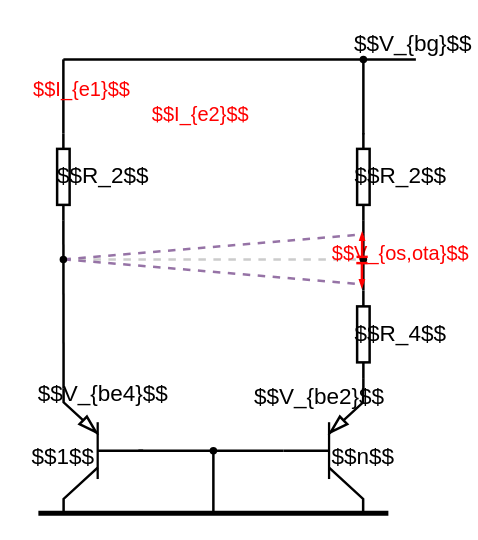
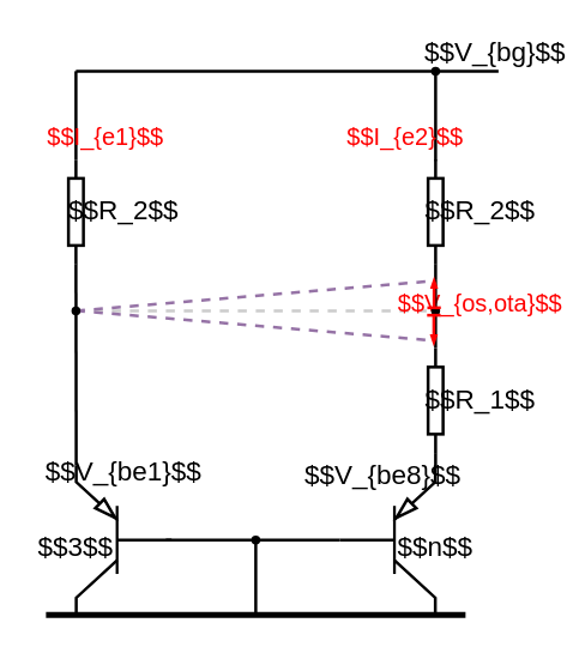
  <mxCell id="0" />
  <mxCell id="1" parent="0" />
  <mxCell id="2" value="" style="endArrow=none;html=1;rounded=0;dashed=1;fillColor=#e1d5e7;strokeColor=#CCCCCC;strokeWidth=2;" parent="1" edge="1"><mxGeometry width="50" height="50" relative="1" as="geometry"><mxPoint x="50" y="207" as="sourcePoint" /><mxPoint x="290" y="207" as="targetPoint" /></mxGeometry></mxCell>
  <mxCell id="3" value="" style="endArrow=none;html=1;rounded=0;dashed=1;fillColor=#e1d5e7;strokeColor=#9673a6;strokeWidth=2;" edge="1" parent="1"><mxGeometry width="50" height="50" relative="1" as="geometry"><mxPoint x="50" y="207" as="sourcePoint" /><mxPoint x="290" y="227" as="targetPoint" /></mxGeometry></mxCell>
  <mxCell id="4" value="" style="verticalLabelPosition=bottom;shadow=0;dashed=0;align=center;html=1;verticalAlign=top;shape=mxgraph.electrical.transistors.pnp_transistor_5;flipH=1;strokeWidth=2;" parent="1" vertex="1"><mxGeometry x="50" y="310" width="64" height="100" as="geometry" /></mxCell>
  <mxCell id="5" value="" style="verticalLabelPosition=bottom;shadow=0;dashed=0;align=center;html=1;verticalAlign=top;shape=mxgraph.electrical.transistors.pnp_transistor_5;flipH=0;strokeWidth=2;" parent="1" vertex="1"><mxGeometry x="226" y="310" width="64" height="100" as="geometry" /></mxCell>
  <mxCell id="6" value="" style="pointerEvents=1;verticalLabelPosition=bottom;shadow=0;dashed=0;align=center;html=1;verticalAlign=top;shape=mxgraph.electrical.resistors.resistor_1;direction=south;strokeWidth=2;" parent="1" vertex="1"><mxGeometry x="45" y="106" width="10" height="70" as="geometry" /></mxCell>
  <mxCell id="7" value="" style="pointerEvents=1;verticalLabelPosition=bottom;shadow=0;dashed=0;align=center;html=1;verticalAlign=top;shape=mxgraph.electrical.resistors.resistor_1;direction=south;strokeWidth=2;" parent="1" vertex="1"><mxGeometry x="285" y="106" width="10" height="70" as="geometry" /></mxCell>
  <mxCell id="8" value="" style="pointerEvents=1;verticalLabelPosition=bottom;shadow=0;dashed=0;align=center;html=1;verticalAlign=top;shape=mxgraph.electrical.resistors.resistor_1;direction=south;strokeWidth=2;" parent="1" vertex="1"><mxGeometry x="285" y="232" width="10" height="70" as="geometry" /></mxCell>
  <mxCell id="9" value="" style="endArrow=none;html=1;rounded=0;exitX=1;exitY=0;exitDx=0;exitDy=0;exitPerimeter=0;entryX=1;entryY=0.5;entryDx=0;entryDy=0;entryPerimeter=0;strokeWidth=2;" parent="1" source="4" target="6" edge="1"><mxGeometry width="50" height="50" relative="1" as="geometry"><mxPoint x="0" y="220" as="sourcePoint" /><mxPoint x="50" y="170" as="targetPoint" /></mxGeometry></mxCell>
  <mxCell id="10" value="" style="endArrow=none;html=1;rounded=0;strokeWidth=2;" parent="1" source="28" edge="1"><mxGeometry width="50" height="50" relative="1" as="geometry"><mxPoint x="50" y="47" as="sourcePoint" /><mxPoint x="332" y="47" as="targetPoint" /></mxGeometry></mxCell>
  <mxCell id="11" value="" style="endArrow=none;html=1;rounded=0;exitX=0.014;exitY=0.5;exitDx=0;exitDy=0;exitPerimeter=0;strokeWidth=2;entryX=0.495;entryY=1.024;entryDx=0;entryDy=0;entryPerimeter=0;" parent="1" source="7" target="28" edge="1"><mxGeometry width="50" height="50" relative="1" as="geometry"><mxPoint x="290" y="77" as="sourcePoint" /><mxPoint x="290" y="57" as="targetPoint" /></mxGeometry></mxCell>
  <mxCell id="12" value="" style="endArrow=none;html=1;rounded=0;exitX=0;exitY=0.5;exitDx=0;exitDy=0;exitPerimeter=0;strokeWidth=2;" parent="1" source="6" edge="1"><mxGeometry width="50" height="50" relative="1" as="geometry"><mxPoint x="49.92" y="77" as="sourcePoint" /><mxPoint x="50" y="47" as="targetPoint" /></mxGeometry></mxCell>
  <mxCell id="13" value="" style="endArrow=none;html=1;rounded=0;exitDx=0;exitDy=0;exitPerimeter=0;entryX=1;entryY=0.5;entryDx=0;entryDy=0;entryPerimeter=0;strokeWidth=2;" parent="1" target="7" edge="1"><mxGeometry width="50" height="50" relative="1" as="geometry"><mxPoint x="290" y="186" as="sourcePoint" /><mxPoint x="290" y="147" as="targetPoint" /></mxGeometry></mxCell>
  <mxCell id="14" value="" style="endArrow=none;html=1;rounded=0;strokeWidth=4;" parent="1" edge="1"><mxGeometry width="50" height="50" relative="1" as="geometry"><mxPoint x="30" y="410" as="sourcePoint" /><mxPoint x="310" y="410" as="targetPoint" /></mxGeometry></mxCell>
  <mxCell id="15" value="" style="endArrow=none;html=1;rounded=0;entryX=0;entryY=0.5;entryDx=0;entryDy=0;entryPerimeter=0;strokeWidth=2;" parent="1" target="5" edge="1"><mxGeometry width="50" height="50" relative="1" as="geometry"><mxPoint x="110" y="360" as="sourcePoint" /><mxPoint x="160" y="310" as="targetPoint" /></mxGeometry></mxCell>
  <mxCell id="16" value="" style="endArrow=none;html=1;rounded=0;strokeWidth=2;" parent="1" edge="1"><mxGeometry width="50" height="50" relative="1" as="geometry"><mxPoint x="170" y="410" as="sourcePoint" /><mxPoint x="170" y="360" as="targetPoint" /></mxGeometry></mxCell>
  <mxCell id="17" value="" style="shape=waypoint;sketch=0;fillStyle=solid;size=6;pointerEvents=1;points=[];fillColor=none;resizable=0;rotatable=0;perimeter=centerPerimeter;snapToPoint=1;strokeWidth=1;" parent="1" vertex="1"><mxGeometry x="160" y="350" width="20" height="20" as="geometry" /></mxCell>
  <mxCell id="18" value="&lt;font style=&quot;font-size: 18px;&quot;&gt;$$R_2$$&lt;/font&gt;" style="text;html=1;align=center;verticalAlign=middle;whiteSpace=wrap;rounded=0;" parent="1" vertex="1"><mxGeometry x="290" y="125" width="60" height="30" as="geometry" /></mxCell>
- <mxCell id="19" value="&lt;font style=&quot;font-size: 18px;&quot;&gt;$$R_4$$&lt;/font&gt;" style="text;html=1;align=center;verticalAlign=middle;whiteSpace=wrap;rounded=0;" parent="1" vertex="1"><mxGeometry x="290" y="252" width="60" height="30" as="geometry" /></mxCell>
+ <mxCell id="19" value="&lt;font style=&quot;font-size: 18px;&quot;&gt;$$R_1$$&lt;/font&gt;" style="text;html=1;align=center;verticalAlign=middle;whiteSpace=wrap;rounded=0;" parent="1" vertex="1"><mxGeometry x="290" y="252" width="60" height="30" as="geometry" /></mxCell>
  <mxCell id="20" value="" style="endArrow=none;html=1;rounded=0;entryX=1;entryY=0.5;entryDx=0;entryDy=0;entryPerimeter=0;strokeWidth=2;" parent="1" edge="1"><mxGeometry width="50" height="50" relative="1" as="geometry"><mxPoint x="290" y="312" as="sourcePoint" /><mxPoint x="290" y="302" as="targetPoint" /></mxGeometry></mxCell>
  <mxCell id="21" value="&lt;font style=&quot;font-size: 18px;&quot;&gt;$$n$$&lt;/font&gt;" style="text;html=1;align=center;verticalAlign=middle;whiteSpace=wrap;rounded=0;" parent="1" vertex="1"><mxGeometry x="260" y="350" width="60" height="30" as="geometry" /></mxCell>
- <mxCell id="22" value="&lt;font style=&quot;font-size: 18px;&quot;&gt;$$1$$&lt;/font&gt;" style="text;html=1;align=center;verticalAlign=middle;whiteSpace=wrap;rounded=0;" parent="1" vertex="1"><mxGeometry x="20" y="350" width="60" height="30" as="geometry" /></mxCell>
+ <mxCell id="22" value="&lt;font style=&quot;font-size: 18px;&quot;&gt;$$3$$&lt;/font&gt;" style="text;html=1;align=center;verticalAlign=middle;whiteSpace=wrap;rounded=0;" parent="1" vertex="1"><mxGeometry x="20" y="350" width="60" height="30" as="geometry" /></mxCell>
  <mxCell id="23" value="&lt;font style=&quot;font-size: 18px;&quot;&gt;$$V_{bg}$$&lt;/font&gt;" style="text;html=1;align=center;verticalAlign=middle;whiteSpace=wrap;rounded=0;" parent="1" vertex="1"><mxGeometry x="300" y="20" width="60" height="30" as="geometry" /></mxCell>
  <mxCell id="24" value="&lt;font style=&quot;font-size: 18px;&quot;&gt;$$R_2$$&lt;/font&gt;" style="text;html=1;align=center;verticalAlign=middle;whiteSpace=wrap;rounded=0;" parent="1" vertex="1"><mxGeometry x="52" y="125" width="60" height="30" as="geometry" /></mxCell>
- <mxCell id="25" value="&lt;font style=&quot;font-size: 18px;&quot;&gt;$$V_{be4}$$&lt;/font&gt;" style="text;html=1;align=center;verticalAlign=middle;whiteSpace=wrap;rounded=0;" parent="1" vertex="1"><mxGeometry x="52" y="300" width="60" height="30" as="geometry" /></mxCell>
- <mxCell id="26" value="&lt;font style=&quot;font-size: 18px;&quot;&gt;$$V_{be2}$$&lt;/font&gt;" style="text;html=1;align=center;verticalAlign=middle;whiteSpace=wrap;rounded=0;" parent="1" vertex="1"><mxGeometry x="225" y="302" width="60" height="30" as="geometry" /></mxCell>
+ <mxCell id="25" value="&lt;font style=&quot;font-size: 18px;&quot;&gt;$$V_{be1}$$&lt;/font&gt;" style="text;html=1;align=center;verticalAlign=middle;whiteSpace=wrap;rounded=0;" parent="1" vertex="1"><mxGeometry x="52" y="300" width="60" height="30" as="geometry" /></mxCell>
+ <mxCell id="26" value="&lt;font style=&quot;font-size: 18px;&quot;&gt;$$V_{be8}$$&lt;/font&gt;" style="text;html=1;align=center;verticalAlign=middle;whiteSpace=wrap;rounded=0;" parent="1" vertex="1"><mxGeometry x="225" y="302" width="60" height="30" as="geometry" /></mxCell>
  <mxCell id="27" value="" style="endArrow=none;html=1;rounded=0;strokeWidth=2;" parent="1" target="28" edge="1"><mxGeometry width="50" height="50" relative="1" as="geometry"><mxPoint x="50" y="47" as="sourcePoint" /><mxPoint x="332" y="47" as="targetPoint" /></mxGeometry></mxCell>
  <mxCell id="28" value="" style="shape=waypoint;sketch=0;fillStyle=solid;size=6;pointerEvents=1;points=[];fillColor=none;resizable=0;rotatable=0;perimeter=centerPerimeter;snapToPoint=1;" parent="1" vertex="1"><mxGeometry x="280" y="37" width="20" height="20" as="geometry" /></mxCell>
  <mxCell id="29" value="" style="endArrow=none;html=1;rounded=0;dashed=1;fillColor=#e1d5e7;strokeColor=#9673a6;strokeWidth=2;" parent="1" edge="1"><mxGeometry width="50" height="50" relative="1" as="geometry"><mxPoint x="50" y="207" as="sourcePoint" /><mxPoint x="290" y="187" as="targetPoint" /></mxGeometry></mxCell>
  <mxCell id="30" value="" style="shape=waypoint;sketch=0;fillStyle=solid;size=6;pointerEvents=1;points=[];fillColor=none;resizable=0;rotatable=0;perimeter=centerPerimeter;snapToPoint=1;" parent="1" vertex="1"><mxGeometry x="40" y="197" width="20" height="20" as="geometry" /></mxCell>
  <mxCell id="31" value="&lt;font style=&quot;font-size: 16px;&quot; color=&quot;#ff0000&quot;&gt;$$V_{os,ota}$$&lt;/font&gt;" style="text;html=1;align=center;verticalAlign=middle;whiteSpace=wrap;rounded=0;" parent="1" vertex="1"><mxGeometry x="290" y="187" width="60" height="30" as="geometry" /></mxCell>
- <mxCell id="32" value="&lt;font style=&quot;font-size: 16px;&quot; color=&quot;#ff0000&quot;&gt;$$I_{e1}$$&lt;/font&gt;" style="text;html=1;align=center;verticalAlign=middle;whiteSpace=wrap;rounded=0;" parent="1" vertex="1"><mxGeometry x="35" y="56" width="60" height="30" as="geometry" /></mxCell>
- <mxCell id="33" value="&lt;font style=&quot;font-size: 16px;&quot; color=&quot;#ff0000&quot;&gt;$$I_{e2}$$&lt;/font&gt;" style="text;html=1;align=center;verticalAlign=middle;whiteSpace=wrap;rounded=0;" parent="1" vertex="1"><mxGeometry x="130" y="76" width="60" height="30" as="geometry" /></mxCell>
+ <mxCell id="32" value="&lt;font style=&quot;font-size: 16px;&quot; color=&quot;#ff0000&quot;&gt;$$I_{e1}$$&lt;/font&gt;" style="text;html=1;align=center;verticalAlign=middle;whiteSpace=wrap;rounded=0;" parent="1" vertex="1"><mxGeometry x="40" y="76" width="60" height="30" as="geometry" /></mxCell>
+ <mxCell id="33" value="&lt;font style=&quot;font-size: 16px;&quot; color=&quot;#ff0000&quot;&gt;$$I_{e2}$$&lt;/font&gt;" style="text;html=1;align=center;verticalAlign=middle;whiteSpace=wrap;rounded=0;" parent="1" vertex="1"><mxGeometry x="240" y="76" width="60" height="30" as="geometry" /></mxCell>
  <mxCell id="34" value="" style="shape=waypoint;sketch=0;fillStyle=solid;size=6;pointerEvents=1;points=[];fillColor=none;resizable=0;rotatable=0;perimeter=centerPerimeter;snapToPoint=1;" parent="1" vertex="1"><mxGeometry x="280" y="197" width="20" height="20" as="geometry" /></mxCell>
  <mxCell id="35" value="" style="endArrow=none;html=1;rounded=0;exitX=0;exitY=0.5;exitDx=0;exitDy=0;exitPerimeter=0;entryDx=0;entryDy=0;entryPerimeter=0;strokeWidth=2;" parent="1" source="8" edge="1"><mxGeometry width="50" height="50" relative="1" as="geometry"><mxPoint x="290" y="232" as="sourcePoint" /><mxPoint x="290" y="186" as="targetPoint" /></mxGeometry></mxCell>
  <mxCell id="36" value="" style="endArrow=blockThin;startArrow=baseDash;html=1;rounded=0;endSize=2;startSize=6;endFill=1;startFill=0;fillColor=#f8cecc;strokeColor=#FF0000;strokeWidth=2;" parent="1" edge="1"><mxGeometry width="50" height="50" relative="1" as="geometry"><mxPoint x="289" y="205" as="sourcePoint" /><mxPoint x="289" y="185" as="targetPoint" /></mxGeometry></mxCell>
  <mxCell id="37" value="" style="endArrow=blockThin;startArrow=baseDash;html=1;rounded=0;endSize=2;startSize=6;endFill=1;startFill=0;fillColor=#f8cecc;strokeColor=#FF0000;strokeWidth=2;" parent="1" edge="1"><mxGeometry width="50" height="50" relative="1" as="geometry"><mxPoint x="288.84" y="210" as="sourcePoint" /><mxPoint x="288.84" y="230" as="targetPoint" /></mxGeometry></mxCell>
